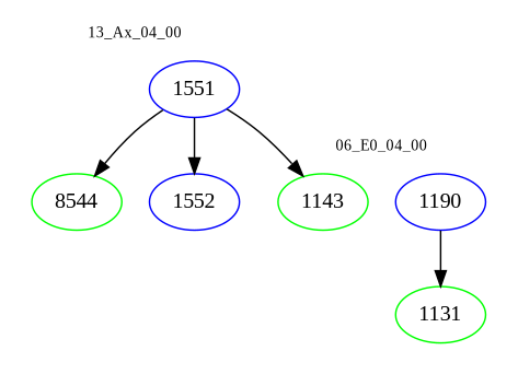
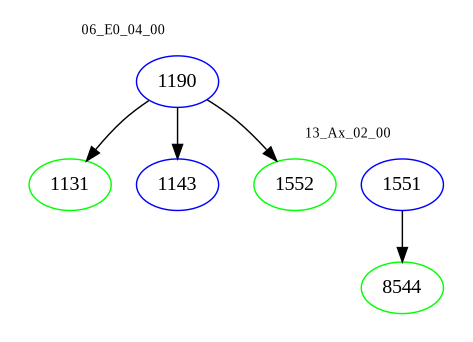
  digraph {
    fontname="Liberation Serif"
    node [color=blue fontname="Liberation Serif"]
    edge [color=black fontname="Liberation Serif"]
    n1 [label=1551]
    n2 [color=green label=8544]
-   n3 [label=1552]
+   n3 [color=green label=1552]
    n4 [label=1190]
    n5 [color=green label=1131]
-   n6 [color=green label=1143]
+   n6 [label=1143]
    subgraph cluster_1 {
      color=white
      fontsize=10
-     label="13_Ax_04_00"
+     label="13_Ax_02_00"
      n1
      n2
      n3
    }
    subgraph cluster_2 {
      color=white
      fontsize=10
      label="06_E0_04_00"
      n4
      n5
      n6
    }
    n1 -> n2
-   n1 -> n3
+   n4 -> n3
    n4 -> n5
-   n1 -> n6
+   n4 -> n6
  }
